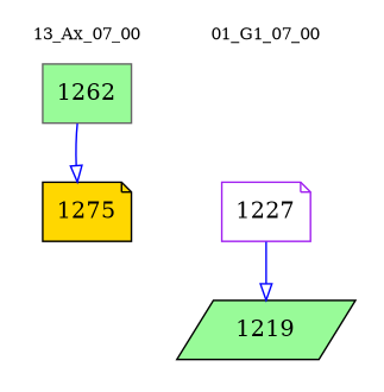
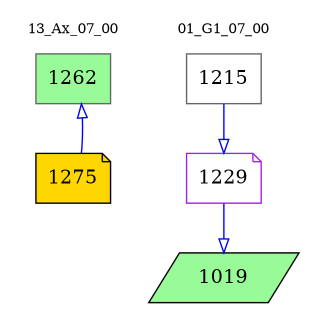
  digraph {
    node [color=gray40 fillcolor=palegreen shape=box style=filled]
    edge [arrowhead=onormal color=blue style=solid]
    n1 [label=1262]
    n2 [color=black fillcolor=gold label=1275 shape=note]
-   n4 [color=black label=1219 shape=parallelogram]
-   n5 [color=purple fillcolor=white label=1227 shape=note]
+   n3 [fillcolor=white label=1215]
+   n4 [color=black label=1019 shape=parallelogram]
+   n5 [color=purple fillcolor=white label=1229 shape=note]
    subgraph cluster_1 {
      color=white
      fontsize=10
      label="13_Ax_07_00"
      n1
      n2
    }
    subgraph cluster_2 {
      color=white
      fontsize=10
      label="01_G1_07_00"
+     n3
      n4
      n5
    }
-   n1 -> n2
+   n2 -> n1
+   n3 -> n5
    n5 -> n4
  }
